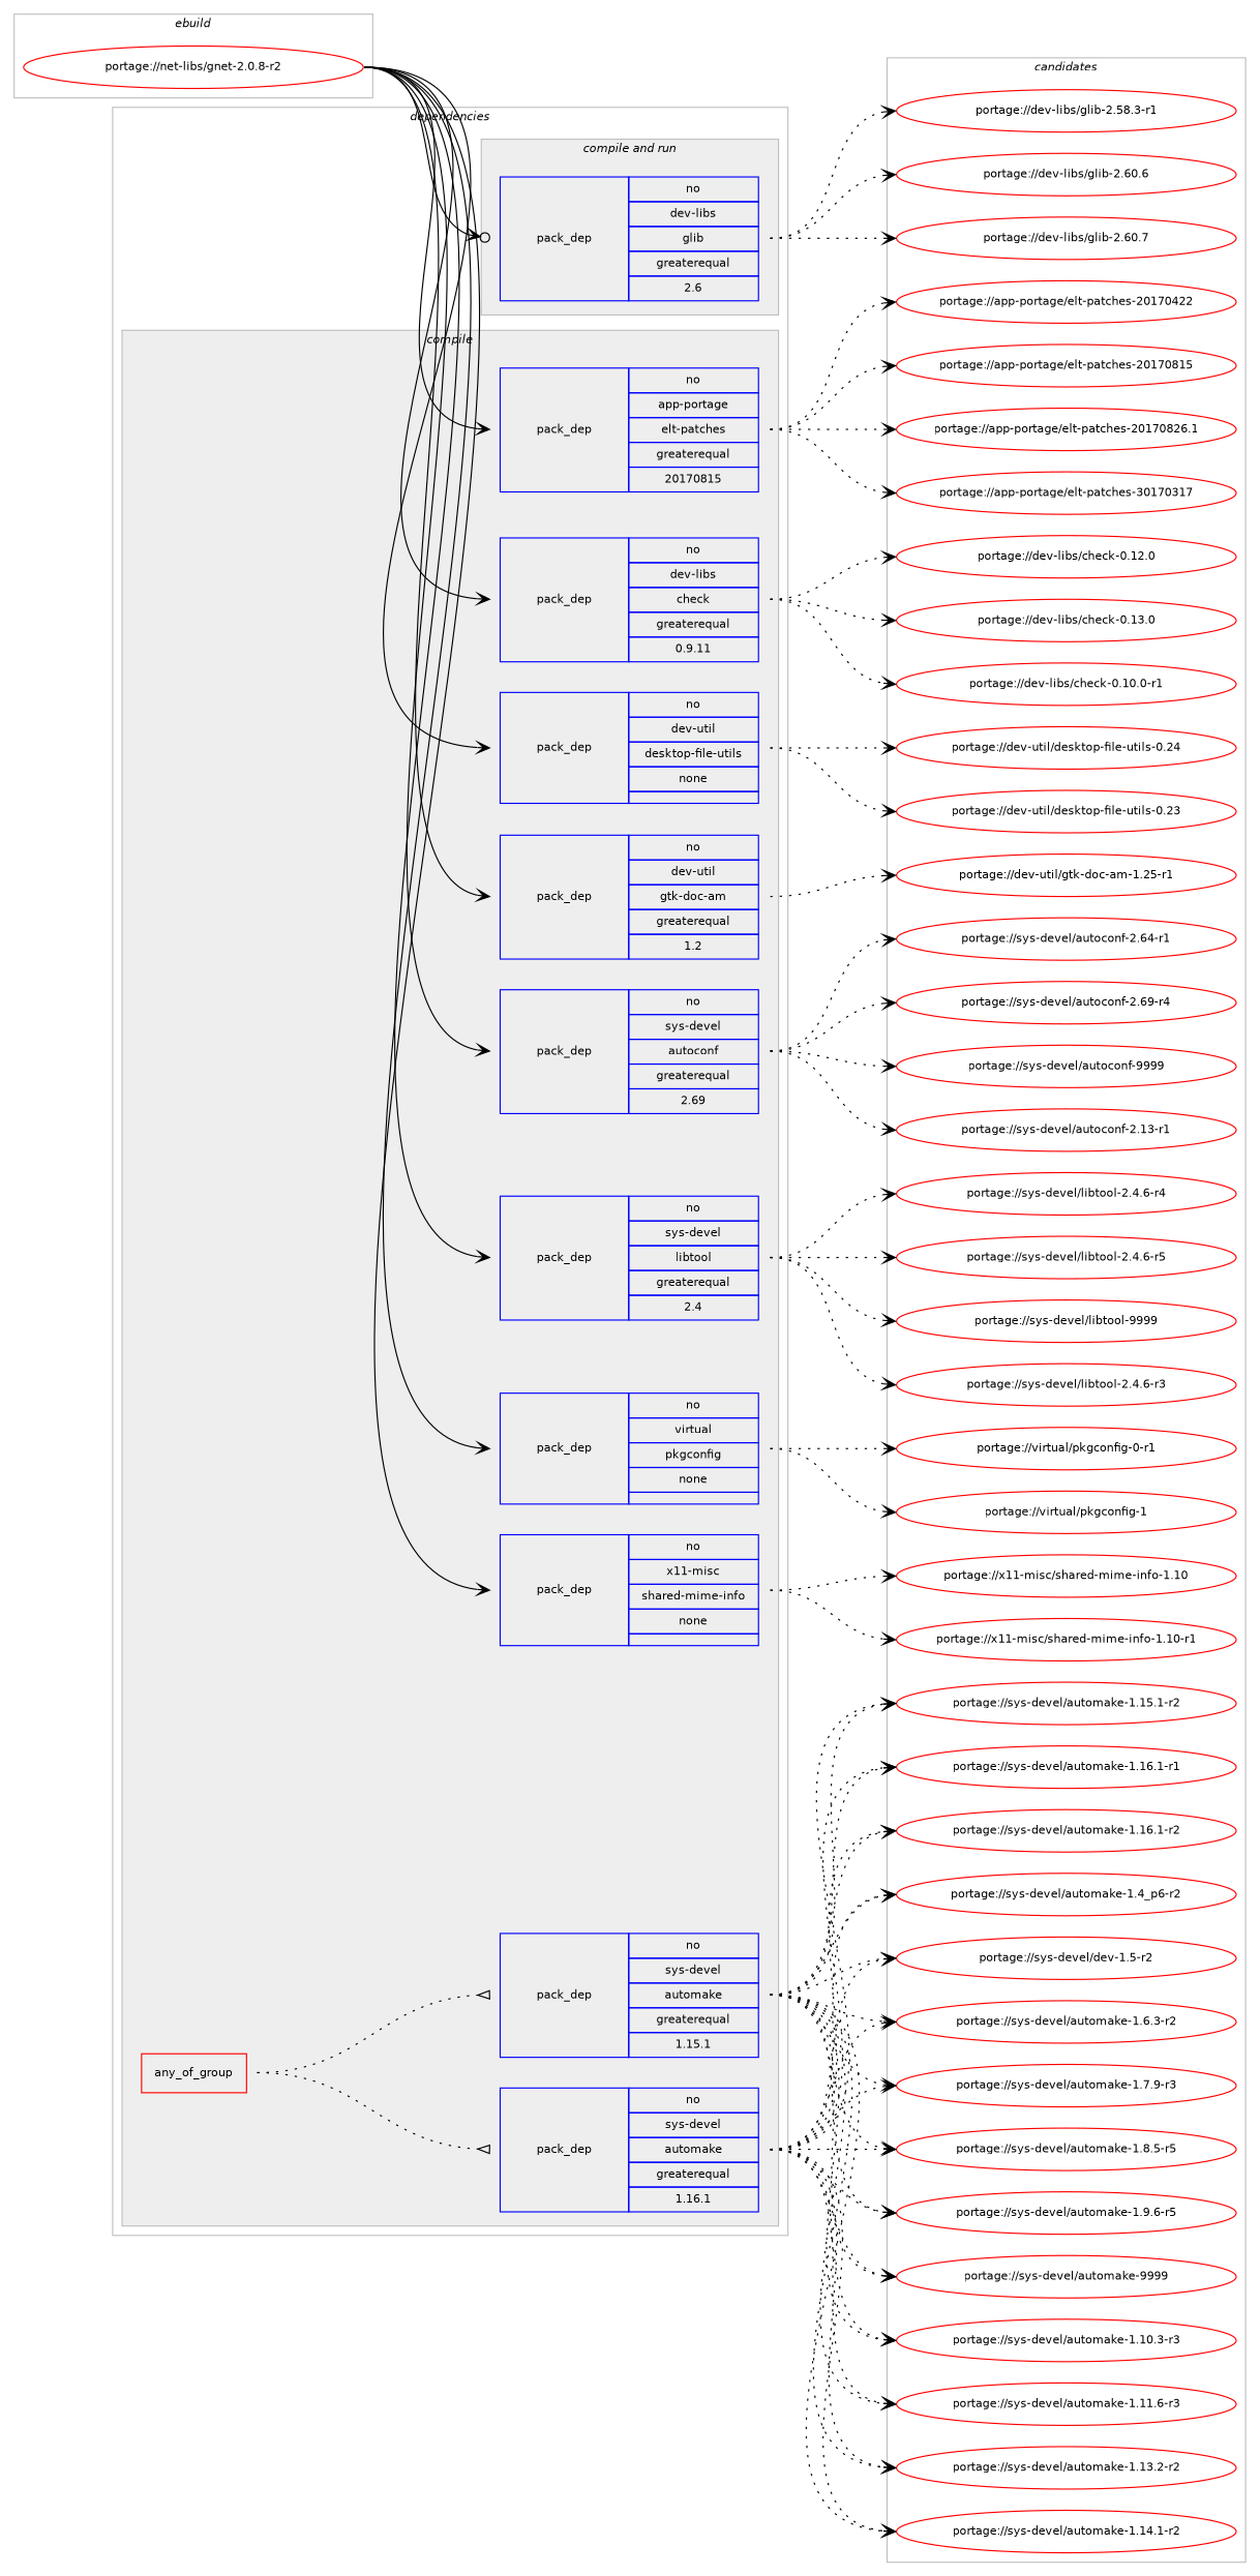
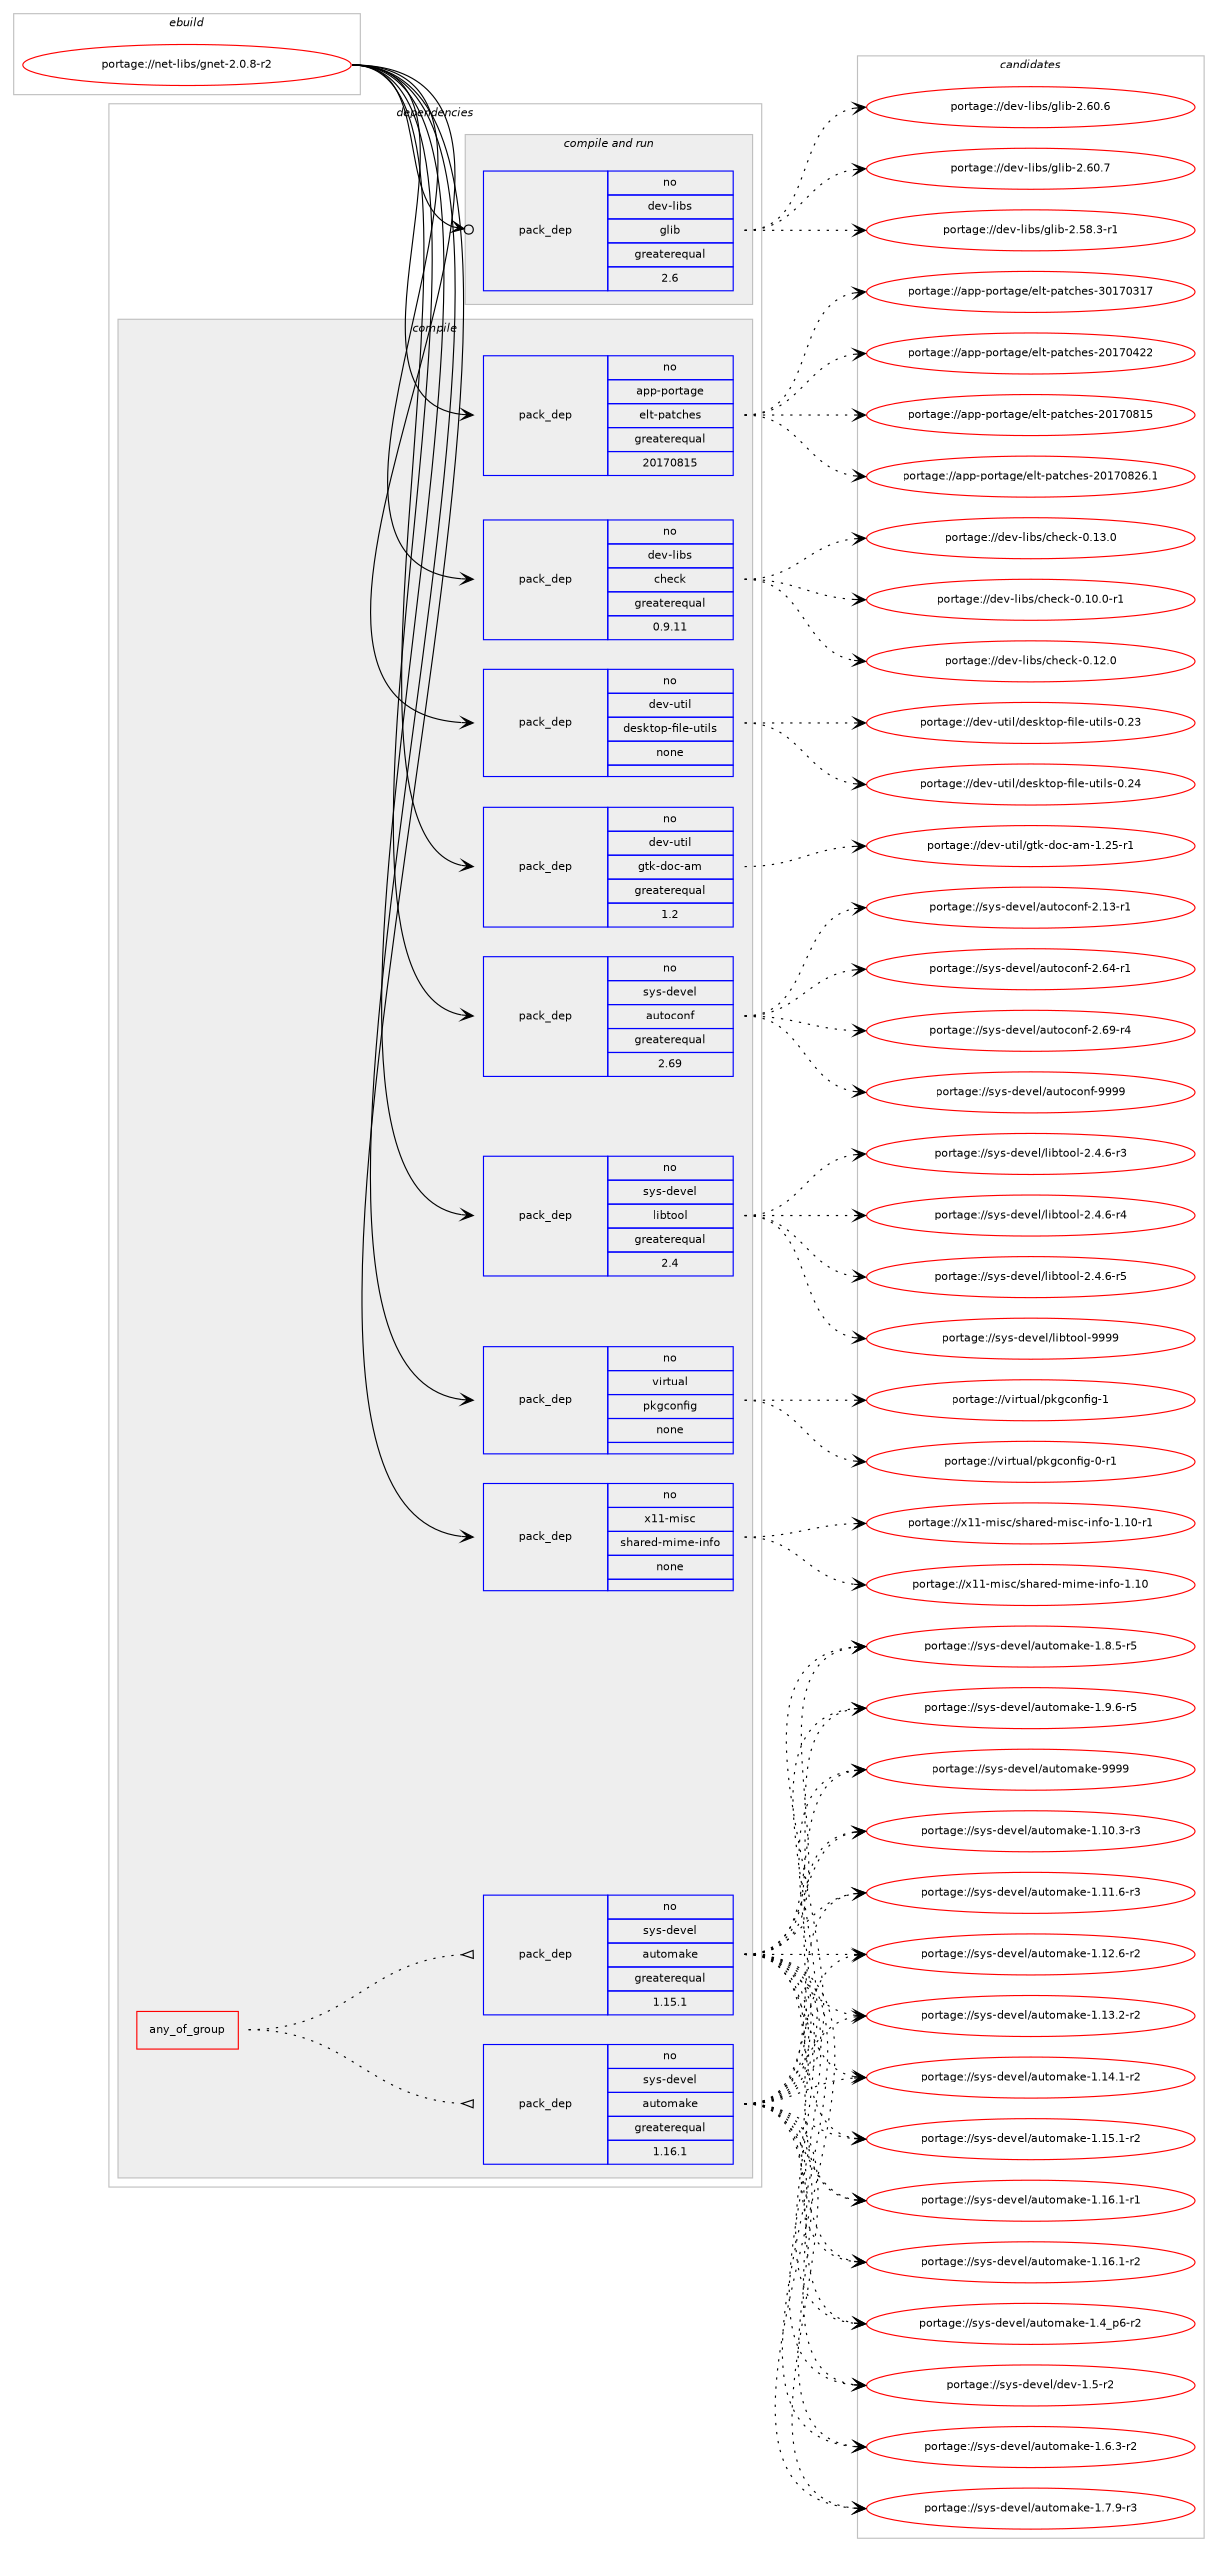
  digraph {
    compound=true
    concentrate=true
    fontname=Helvetica
    fontsize=10
    newrank=true
    rankdir=LR
    ranksep=1.5
    node [color=red fontname=Helvetica fontsize=10]
    edge [arrowhead=vee headport=w style=dotted tailport=e weight=100]
    n1 [label="portage://net-libs/gnet-2.0.8-r2" width=4]
    n2 [color=blue label=<<TABLE BORDER="0" CELLBORDER="1" CELLSPACING="0" CELLPADDING="4" WIDTH="220"><TR><TD ROWSPAN="6" CELLPADDING="30">pack_dep</TD></TR><TR><TD WIDTH="110">no</TD></TR><TR><TD>sys-devel</TD></TR><TR><TD>automake</TD></TR><TR><TD>greaterequal</TD></TR><TR><TD>1.16.1</TD></TR></TABLE>> shape=none]
    n3 [color=blue label=<<TABLE BORDER="0" CELLBORDER="1" CELLSPACING="0" CELLPADDING="4" WIDTH="220"><TR><TD ROWSPAN="6" CELLPADDING="30">pack_dep</TD></TR><TR><TD WIDTH="110">no</TD></TR><TR><TD>sys-devel</TD></TR><TR><TD>automake</TD></TR><TR><TD>greaterequal</TD></TR><TR><TD>1.15.1</TD></TR></TABLE>> shape=none]
    n4 [label=<<TABLE BORDER="0" CELLBORDER="1" CELLSPACING="0" CELLPADDING="4"><TR><TD CELLPADDING="10">any_of_group</TD></TR></TABLE>> shape=none]
    n5 [color=blue label=<<TABLE BORDER="0" CELLBORDER="1" CELLSPACING="0" CELLPADDING="4" WIDTH="220"><TR><TD ROWSPAN="6" CELLPADDING="30">pack_dep</TD></TR><TR><TD WIDTH="110">no</TD></TR><TR><TD>app-portage</TD></TR><TR><TD>elt-patches</TD></TR><TR><TD>greaterequal</TD></TR><TR><TD>20170815</TD></TR></TABLE>> shape=none]
    n6 [color=blue label=<<TABLE BORDER="0" CELLBORDER="1" CELLSPACING="0" CELLPADDING="4" WIDTH="220"><TR><TD ROWSPAN="6" CELLPADDING="30">pack_dep</TD></TR><TR><TD WIDTH="110">no</TD></TR><TR><TD>dev-libs</TD></TR><TR><TD>check</TD></TR><TR><TD>greaterequal</TD></TR><TR><TD>0.9.11</TD></TR></TABLE>> shape=none]
    n7 [color=blue label=<<TABLE BORDER="0" CELLBORDER="1" CELLSPACING="0" CELLPADDING="4" WIDTH="220"><TR><TD ROWSPAN="6" CELLPADDING="30">pack_dep</TD></TR><TR><TD WIDTH="110">no</TD></TR><TR><TD>dev-util</TD></TR><TR><TD>desktop-file-utils</TD></TR><TR><TD>none</TD></TR><TR><TD></TD></TR></TABLE>> shape=none]
    n8 [color=blue label=<<TABLE BORDER="0" CELLBORDER="1" CELLSPACING="0" CELLPADDING="4" WIDTH="220"><TR><TD ROWSPAN="6" CELLPADDING="30">pack_dep</TD></TR><TR><TD WIDTH="110">no</TD></TR><TR><TD>dev-util</TD></TR><TR><TD>gtk-doc-am</TD></TR><TR><TD>greaterequal</TD></TR><TR><TD>1.2</TD></TR></TABLE>> shape=none]
    n9 [color=blue label=<<TABLE BORDER="0" CELLBORDER="1" CELLSPACING="0" CELLPADDING="4" WIDTH="220"><TR><TD ROWSPAN="6" CELLPADDING="30">pack_dep</TD></TR><TR><TD WIDTH="110">no</TD></TR><TR><TD>sys-devel</TD></TR><TR><TD>autoconf</TD></TR><TR><TD>greaterequal</TD></TR><TR><TD>2.69</TD></TR></TABLE>> shape=none]
    n10 [color=blue label=<<TABLE BORDER="0" CELLBORDER="1" CELLSPACING="0" CELLPADDING="4" WIDTH="220"><TR><TD ROWSPAN="6" CELLPADDING="30">pack_dep</TD></TR><TR><TD WIDTH="110">no</TD></TR><TR><TD>sys-devel</TD></TR><TR><TD>libtool</TD></TR><TR><TD>greaterequal</TD></TR><TR><TD>2.4</TD></TR></TABLE>> shape=none]
    n11 [color=blue label=<<TABLE BORDER="0" CELLBORDER="1" CELLSPACING="0" CELLPADDING="4" WIDTH="220"><TR><TD ROWSPAN="6" CELLPADDING="30">pack_dep</TD></TR><TR><TD WIDTH="110">no</TD></TR><TR><TD>virtual</TD></TR><TR><TD>pkgconfig</TD></TR><TR><TD>none</TD></TR><TR><TD></TD></TR></TABLE>> shape=none]
    n12 [color=blue label=<<TABLE BORDER="0" CELLBORDER="1" CELLSPACING="0" CELLPADDING="4" WIDTH="220"><TR><TD ROWSPAN="6" CELLPADDING="30">pack_dep</TD></TR><TR><TD WIDTH="110">no</TD></TR><TR><TD>x11-misc</TD></TR><TR><TD>shared-mime-info</TD></TR><TR><TD>none</TD></TR><TR><TD></TD></TR></TABLE>> shape=none]
    n13 [color=blue label=<<TABLE BORDER="0" CELLBORDER="1" CELLSPACING="0" CELLPADDING="4" WIDTH="220"><TR><TD ROWSPAN="6" CELLPADDING="30">pack_dep</TD></TR><TR><TD WIDTH="110">no</TD></TR><TR><TD>dev-libs</TD></TR><TR><TD>glib</TD></TR><TR><TD>greaterequal</TD></TR><TR><TD>2.6</TD></TR></TABLE>> shape=none]
    n14 [label="portage://sys-devel/automake-1.10.3-r3" width=4]
    n15 [label="portage://sys-devel/automake-1.11.6-r3" width=4]
+   n16 [label="portage://sys-devel/automake-1.12.6-r2" width=4]
    n17 [label="portage://sys-devel/automake-1.13.2-r2" width=4]
    n18 [label="portage://sys-devel/automake-1.14.1-r2" width=4]
    n19 [label="portage://sys-devel/automake-1.15.1-r2" width=4]
    n20 [label="portage://sys-devel/automake-1.16.1-r1" width=4]
    n21 [label="portage://sys-devel/automake-1.16.1-r2" width=4]
    n22 [label="portage://sys-devel/automake-1.4_p6-r2" width=4]
    n23 [label="portage://sys-devel/dev-1.5-r2" width=4]
    n24 [label="portage://sys-devel/automake-1.6.3-r2" width=4]
    n25 [label="portage://sys-devel/automake-1.7.9-r3" width=4]
    n26 [label="portage://sys-devel/automake-1.8.5-r5" width=4]
    n27 [label="portage://sys-devel/automake-1.9.6-r5" width=4]
    n28 [label="portage://sys-devel/automake-9999" width=4]
    n29 [label="portage://app-portage/elt-patches-30170317" width=4]
    n30 [label="portage://app-portage/elt-patches-20170422" width=4]
    n31 [label="portage://app-portage/elt-patches-20170815" width=4]
    n32 [label="portage://app-portage/elt-patches-20170826.1" width=4]
    n33 [label="portage://dev-libs/check-0.10.0-r1" width=4]
    n34 [label="portage://dev-libs/check-0.12.0" width=4]
    n35 [label="portage://dev-libs/check-0.13.0" width=4]
    n36 [label="portage://dev-util/desktop-file-utils-0.23" width=4]
    n37 [label="portage://dev-util/desktop-file-utils-0.24" width=4]
    n38 [label="portage://dev-util/gtk-doc-am-1.25-r1" width=4]
    n39 [label="portage://sys-devel/autoconf-2.13-r1" width=4]
    n40 [label="portage://sys-devel/autoconf-2.64-r1" width=4]
    n41 [label="portage://sys-devel/autoconf-2.69-r4" width=4]
    n42 [label="portage://sys-devel/autoconf-9999" width=4]
    n43 [label="portage://sys-devel/libtool-2.4.6-r3" width=4]
    n44 [label="portage://sys-devel/libtool-2.4.6-r4" width=4]
    n45 [label="portage://sys-devel/libtool-2.4.6-r5" width=4]
    n46 [label="portage://sys-devel/libtool-9999" width=4]
    n47 [label="portage://virtual/pkgconfig-0-r1" width=4]
    n48 [label="portage://virtual/pkgconfig-1" width=4]
    n49 [label="portage://x11-misc/shared-mime-info-1.10" width=4]
-   n50 [label="portage://x11-misc/shared-mime-info-1.10-r1" width=4]
+   n50 [label="portage://x11-misc/shared-misc-info-1.10-r1" width=4]
    n51 [label="portage://dev-libs/glib-2.58.3-r1" width=4]
    n52 [label="portage://dev-libs/glib-2.60.6" width=4]
    n53 [label="portage://dev-libs/glib-2.60.7" width=4]
    subgraph cluster_1 {
      color=gray
      label=<<i>ebuild</i>>
      rank=same
      n1
    }
    subgraph cluster_2 {
      color=gray
      label=<<i>dependencies</i>>
      subgraph cluster_3 {
        color=gray
        fillcolor="#eeeeee"
        label=<<i>compile</i>>
        style=filled
        subgraph sub_4 {
          color=gray
          fillcolor="#eeeeee"
          label=<<i>compile</i>>
          style=filled
          n4
          subgraph sub_5 {
            color=gray
            fillcolor="#eeeeee"
            label=<<i>compile</i>>
            style=filled
            n2
          }
          subgraph sub_6 {
            color=gray
            fillcolor="#eeeeee"
            label=<<i>compile</i>>
            style=filled
            n3
          }
        }
        subgraph sub_7 {
          color=gray
          fillcolor="#eeeeee"
          label=<<i>compile</i>>
          style=filled
          n5
        }
        subgraph sub_8 {
          color=gray
          fillcolor="#eeeeee"
          label=<<i>compile</i>>
          style=filled
          n6
        }
        subgraph sub_9 {
          color=gray
          fillcolor="#eeeeee"
          label=<<i>compile</i>>
          style=filled
          n7
        }
        subgraph sub_10 {
          color=gray
          fillcolor="#eeeeee"
          label=<<i>compile</i>>
          style=filled
          n8
        }
        subgraph sub_11 {
          color=gray
          fillcolor="#eeeeee"
          label=<<i>compile</i>>
          style=filled
          n9
        }
        subgraph sub_12 {
          color=gray
          fillcolor="#eeeeee"
          label=<<i>compile</i>>
          style=filled
          n10
        }
        subgraph sub_13 {
          color=gray
          fillcolor="#eeeeee"
          label=<<i>compile</i>>
          style=filled
          n11
        }
        subgraph sub_14 {
          color=gray
          fillcolor="#eeeeee"
          label=<<i>compile</i>>
          style=filled
          n12
        }
      }
      subgraph cluster_15 {
        color=gray
        fillcolor="#eeeeee"
        label=<<i>compile and run</i>>
        style=filled
        subgraph sub_16 {
          color=gray
          fillcolor="#eeeeee"
          label=<<i>compile and run</i>>
          style=filled
          n13
        }
      }
      subgraph cluster_17 {
        color=gray
        fillcolor="#eeeeee"
        label=<<i>run</i>>
        style=filled
      }
    }
    subgraph cluster_18 {
      color=gray
      label=<<i>candidates</i>>
      rank=same
      subgraph sub_19 {
        color=black
        label=<<i>candidates</i>>
        nodesep=1
        rank=same
        n14
        n15
+       n16
        n17
        n18
        n19
        n20
        n21
        n22
        n23
        n24
        n25
        n26
        n27
        n28
      }
      subgraph sub_20 {
        color=black
        label=<<i>candidates</i>>
        nodesep=1
        rank=same
        n14
        n15
+       n16
        n17
        n18
        n19
        n20
        n21
        n22
        n23
        n24
        n25
        n26
        n27
        n28
      }
      subgraph sub_21 {
        color=black
        label=<<i>candidates</i>>
        nodesep=1
        rank=same
        n29
        n30
        n31
        n32
      }
      subgraph sub_22 {
        color=black
        label=<<i>candidates</i>>
        nodesep=1
        rank=same
        n33
        n34
        n35
      }
      subgraph sub_23 {
        color=black
        label=<<i>candidates</i>>
        nodesep=1
        rank=same
        n36
        n37
      }
      subgraph sub_24 {
        color=black
        label=<<i>candidates</i>>
        nodesep=1
        rank=same
        n38
      }
      subgraph sub_25 {
        color=black
        label=<<i>candidates</i>>
        nodesep=1
        rank=same
        n39
        n40
        n41
        n42
      }
      subgraph sub_26 {
        color=black
        label=<<i>candidates</i>>
        nodesep=1
        rank=same
        n43
        n44
        n45
        n46
      }
      subgraph sub_27 {
        color=black
        label=<<i>candidates</i>>
        nodesep=1
        rank=same
        n47
        n48
      }
      subgraph sub_28 {
        color=black
        label=<<i>candidates</i>>
        nodesep=1
        rank=same
        n49
        n50
      }
      subgraph sub_29 {
        color=black
        label=<<i>candidates</i>>
        nodesep=1
        rank=same
        n51
        n52
        n53
      }
    }
    n1 -> n5 [style=solid weight=20]
    n1 -> n6 [style=solid weight=20]
    n1 -> n7 [style=solid weight=20]
    n1 -> n8 [style=solid weight=20]
    n1 -> n9 [style=solid weight=20]
    n1 -> n10 [style=solid weight=20]
    n1 -> n11 [style=solid weight=20]
    n1 -> n12 [style=solid weight=20]
    n1 -> n13 [arrowhead=odotvee style=solid weight=20]
    n2 -> n14
    n2 -> n15
+   n2 -> n16
    n2 -> n17
    n2 -> n18
    n2 -> n19
    n2 -> n20
    n2 -> n21
    n2 -> n22
    n2 -> n23
    n2 -> n24
    n2 -> n25
    n2 -> n26
    n2 -> n27
    n2 -> n28
    n3 -> n14
    n3 -> n15
+   n3 -> n16
    n3 -> n17
    n3 -> n18
    n3 -> n19
    n3 -> n20
    n3 -> n21
    n3 -> n22
    n3 -> n23
    n3 -> n24
    n3 -> n25
    n3 -> n26
    n3 -> n27
    n3 -> n28
    n4 -> n2 [arrowhead=oinv weight=20]
    n4 -> n3 [arrowhead=oinv weight=20]
    n5 -> n29
    n5 -> n30
    n5 -> n31
    n5 -> n32
    n6 -> n33
    n6 -> n34
    n6 -> n35
    n7 -> n36
    n7 -> n37
    n8 -> n38
    n9 -> n39
    n9 -> n40
    n9 -> n41
    n9 -> n42
    n10 -> n43
    n10 -> n44
    n10 -> n45
    n10 -> n46
    n11 -> n47
    n11 -> n48
    n12 -> n49
    n12 -> n50
    n13 -> n51
    n13 -> n52
    n13 -> n53
  }
